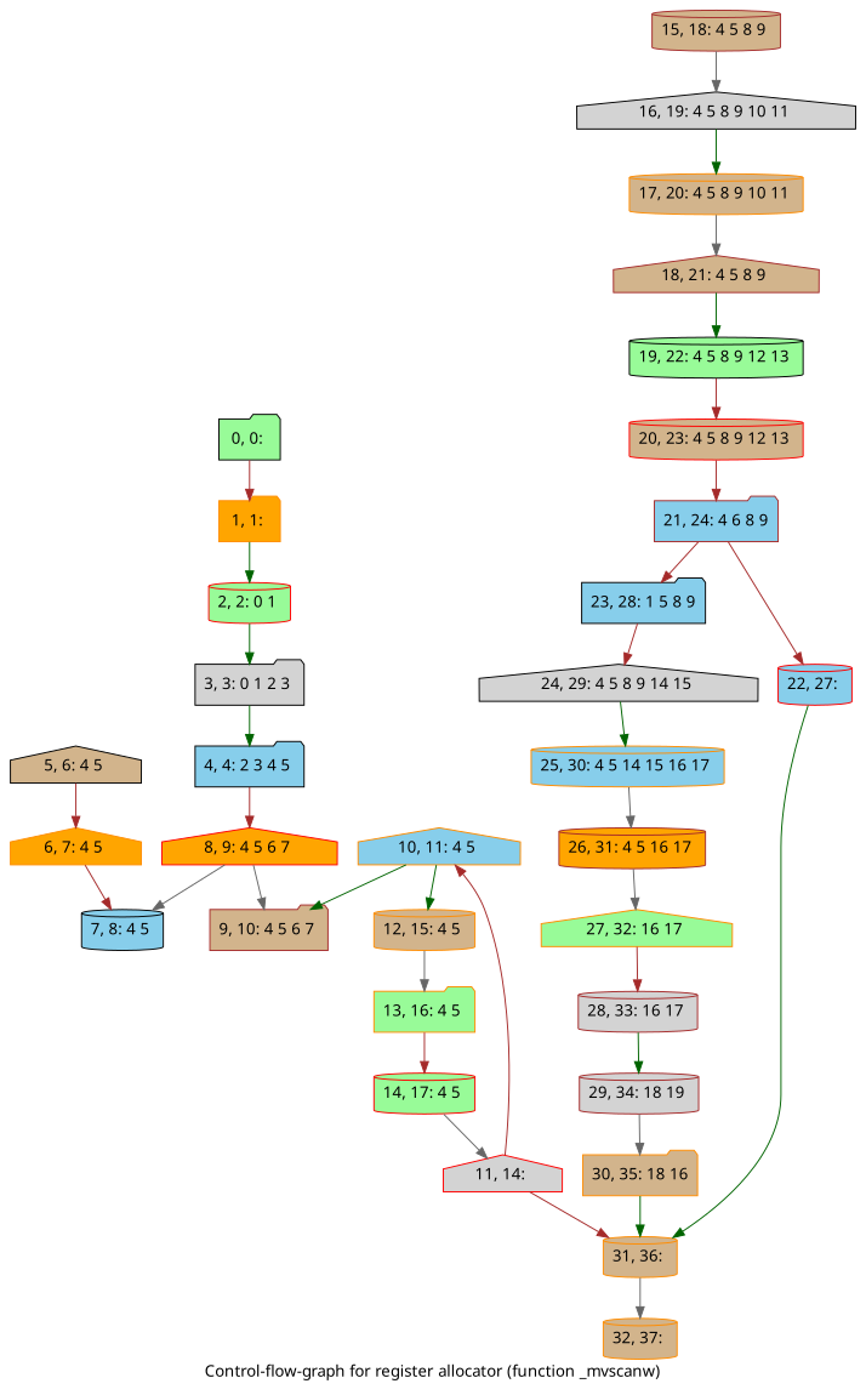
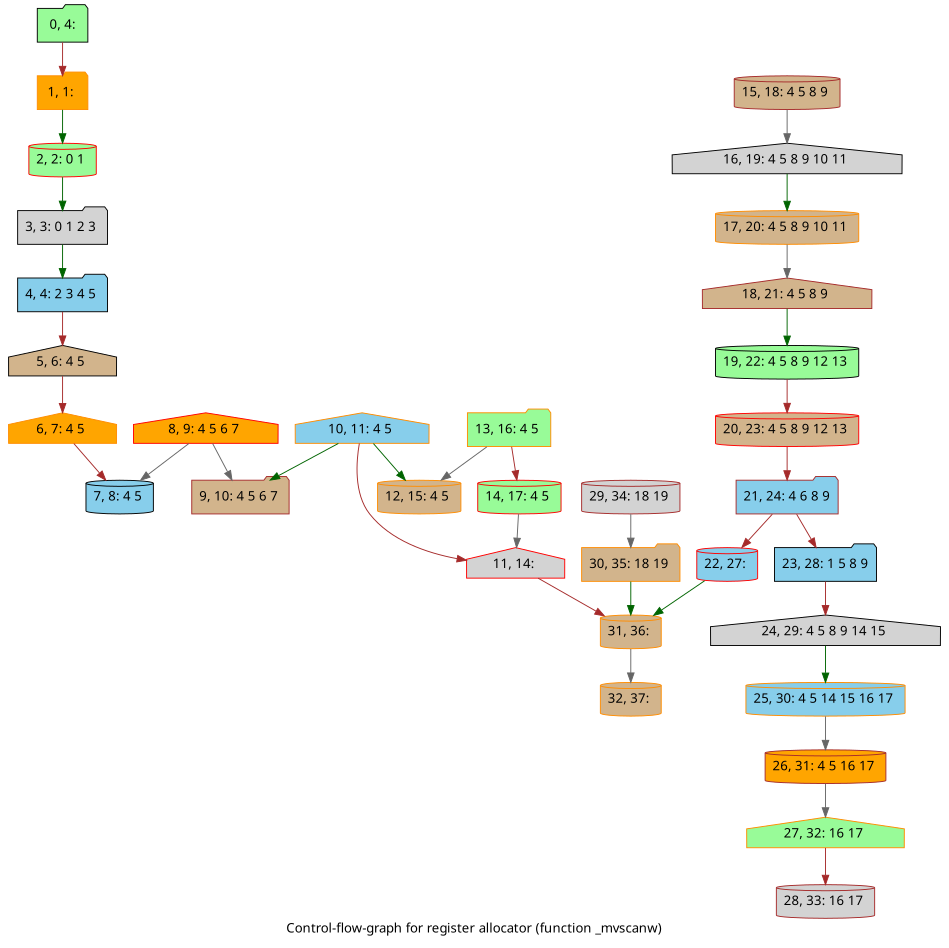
  digraph {
    fontname="Noto Sans"
    label="Control-flow-graph for register allocator (function _mvscanw)"
    node [color=darkorange fillcolor=tan fontname="Noto Sans" shape=cylinder style=filled]
    edge [color=brown fontname="Noto Sans"]
-   n1 [color=black fillcolor=palegreen label="0, 0: " shape=folder]
+   n1 [color=black fillcolor=palegreen label="0, 4:" shape=folder]
    n2 [fillcolor=orange label="1, 1: " shape=folder]
    n3 [color=red fillcolor=palegreen label="2, 2: 0 1 "]
    n4 [color=black fillcolor=lightgrey label="3, 3: 0 1 2 3 " shape=folder]
    n5 [color=black fillcolor=skyblue label="4, 4: 2 3 4 5 " shape=folder]
    n6 [color=black label="5, 6: 4 5 " shape=house]
    n7 [fillcolor=orange label="6, 7: 4 5 " shape=house]
    n8 [color=black fillcolor=skyblue label="7, 8: 4 5 "]
    n9 [color=red fillcolor=orange label="8, 9: 4 5 6 7 " shape=house]
    n10 [color=brown label="9, 10: 4 5 6 7 " shape=folder]
    n11 [fillcolor=skyblue label="10, 11: 4 5 " shape=house]
    n12 [color=red fillcolor=lightgrey label="11, 14: " shape=house]
    n13 [label="12, 15: 4 5 "]
    n14 [label="31, 36: "]
    n15 [fillcolor=palegreen label="13, 16: 4 5 " shape=folder]
    n16 [label="32, 37: "]
    n17 [color=red fillcolor=palegreen label="14, 17: 4 5 "]
    n18 [color=brown label="15, 18: 4 5 8 9 "]
    n19 [color=black fillcolor=lightgrey label="16, 19: 4 5 8 9 10 11 " shape=house]
    n20 [label="17, 20: 4 5 8 9 10 11 "]
    n21 [color=brown label="18, 21: 4 5 8 9 " shape=house]
    n22 [color=black fillcolor=palegreen label="19, 22: 4 5 8 9 12 13 "]
    n23 [color=red label="20, 23: 4 5 8 9 12 13 "]
    n24 [color=brown fillcolor=skyblue label="21, 24: 4 6 8 9" shape=folder]
    n25 [color=red fillcolor=skyblue label="22, 27: "]
    n26 [color=black fillcolor=skyblue label="23, 28: 1 5 8 9" shape=folder]
    n27 [color=black fillcolor=lightgrey label="24, 29: 4 5 8 9 14 15 " shape=house]
    n28 [fillcolor=skyblue label="25, 30: 4 5 14 15 16 17 "]
    n29 [color=brown fillcolor=orange label="26, 31: 4 5 16 17 "]
    n30 [fillcolor=palegreen label="27, 32: 16 17 " shape=house]
    n31 [color=brown fillcolor=lightgrey label="28, 33: 16 17 "]
    n32 [color=brown fillcolor=lightgrey label="29, 34: 18 19 "]
-   n33 [label="30, 35: 18 16" shape=folder]
+   n33 [label="30, 35: 18 19 " shape=folder]
    n1 -> n2
    n2 -> n3 [color=darkgreen]
    n3 -> n4 [color=darkgreen]
    n4 -> n5 [color=darkgreen]
-   n5 -> n9
+   n5 -> n6
    n6 -> n7
    n7 -> n8
    n9 -> n8 [color=gray40]
    n9 -> n10 [color=gray40]
    n11 -> n10 [color=darkgreen]
-   n12 -> n11
+   n11 -> n12
    n11 -> n13 [color=darkgreen]
    n12 -> n14
-   n13 -> n15 [color=gray40]
+   n15 -> n13 [color=gray40]
    n14 -> n16 [color=gray40]
    n15 -> n17
    n17 -> n12 [color=gray40]
    n18 -> n19 [color=gray40]
    n19 -> n20 [color=darkgreen]
    n20 -> n21 [color=gray40]
    n21 -> n22 [color=darkgreen]
    n22 -> n23
    n23 -> n24
    n24 -> n25
    n24 -> n26
    n25 -> n14 [color=darkgreen]
    n26 -> n27
    n27 -> n28 [color=darkgreen]
    n28 -> n29 [color=gray40]
    n29 -> n30 [color=gray40]
    n30 -> n31
-   n31 -> n32 [color=darkgreen]
    n32 -> n33 [color=gray40]
    n33 -> n14 [color=darkgreen]
  }
